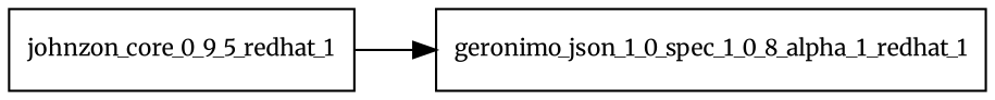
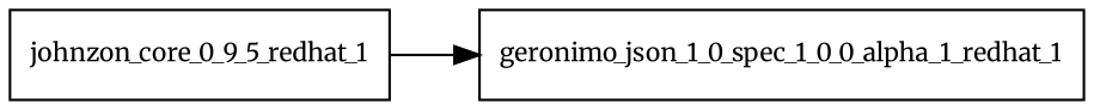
  digraph {
    rankdir=LR
    fontname=Merriweather
    node [fontsize=10.0 shape=box fontname=Merriweather]
    johnzon_core_0_9_5_redhat_1
-   geronimo_json_1_0_spec_1_0_0_alpha_1_redhat_1 [label=geronimo_json_1_0_spec_1_0_8_alpha_1_redhat_1]
+   geronimo_json_1_0_spec_1_0_0_alpha_1_redhat_1
    johnzon_core_0_9_5_redhat_1 -> geronimo_json_1_0_spec_1_0_0_alpha_1_redhat_1 [fontname=Merriweather]
  }
